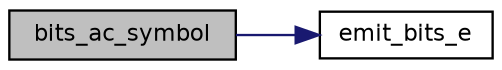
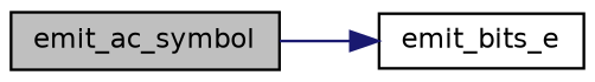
  digraph {
    rankdir=LR
    node [color=black fontname=Helvetica fontsize=10 shape=record]
-   n1 [fillcolor=grey75 fontcolor=black height=0.2 label=bits_ac_symbol style=filled width=0.4]
+   n1 [fillcolor=grey75 fontcolor=black height=0.2 label=emit_ac_symbol style=filled width=0.4]
    n2 [height=0.2 label=emit_bits_e width=0.4]
    n1 -> n2 [color=midnightblue fontname=Helvetica fontsize=10 labelfontname=Helvetica labelfontsize=10 style=solid]
  }
